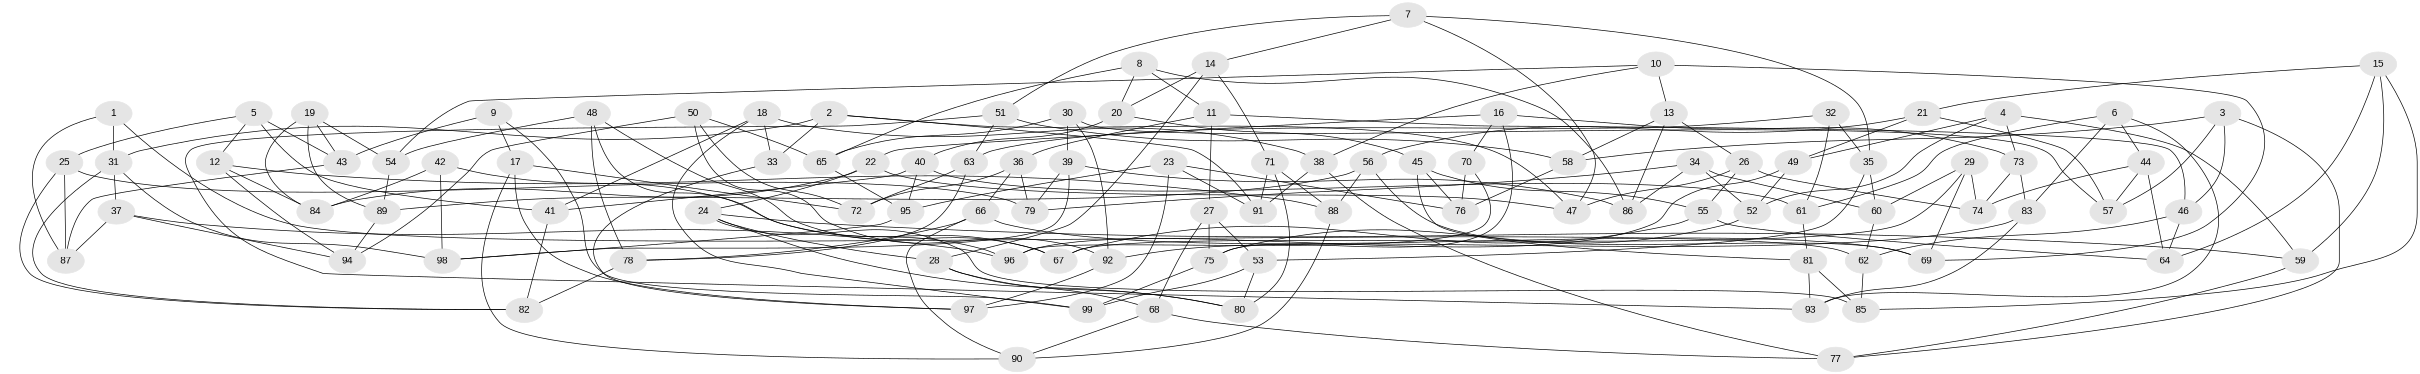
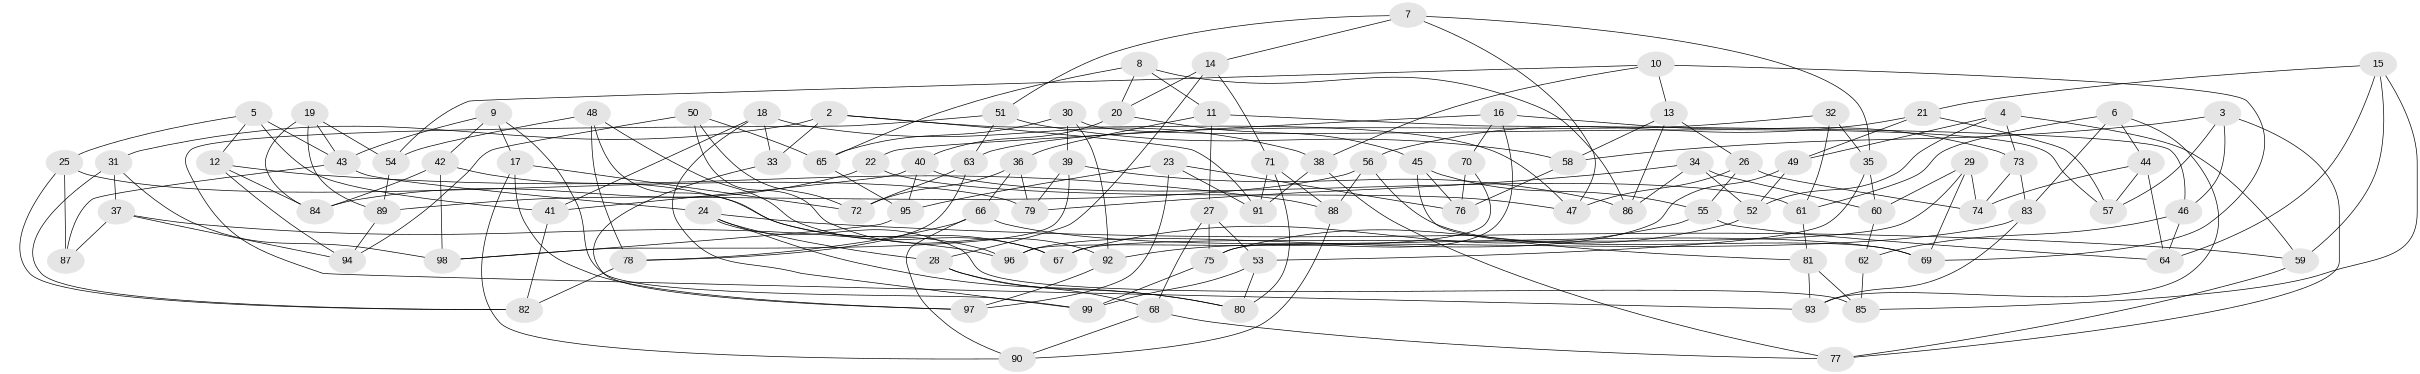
  graph {
    fontname="Liberation Sans"
    node [color=gray90 fontname="Liberation Sans" style=filled]
    edge [fontname="Liberation Sans"]
-   1
    31
    62
    87
    82
    37
    98
    85
    2
    33
    47
    91
    97
    3
    46
    57
    58
    77
    64
    76
    4
    49
    52
    59
    73
    96
    75
    83
    74
    5
    12
    25
    41
    43
    84
    88
    94
    79
    6
    44
    61
    93
    81
    92
    7
    14
    35
    51
    20
    28
    71
    53
    60
    63
    8
    11
    65
    86
    27
    36
    40
    45
    95
    9
    17
    42
    99
    72
    90
    67
    10
    13
    38
    54
    69
    26
    89
    68
    66
    55
    80
    15
    21
    56
    16
    22
    70
    24
    18
    19
    23
    29
    30
    39
    32
    78
    34
    48
    50
-   1 -- 31
-   1 -- 62
-   1 -- 87
    31 -- 82
    31 -- 37
    31 -- 98
    62 -- 85
    37 -- 87
    37 -- 96
    37 -- 94
    2 -- 31
    2 -- 33
    2 -- 47
    2 -- 91
    33 -- 97
    3 -- 46
    3 -- 57
    3 -- 58
    3 -- 77
    46 -- 62
    46 -- 64
    58 -- 76
    4 -- 49
    4 -- 52
    4 -- 59
    4 -- 73
    49 -- 52
    49 -- 96
    52 -- 75
    59 -- 77
    73 -- 83
    73 -- 74
    75 -- 99
    83 -- 93
    83 -- 92
    5 -- 12
    5 -- 25
    5 -- 41
    5 -- 43
    12 -- 84
    12 -- 88
    12 -- 94
    25 -- 87
    25 -- 82
    25 -- 79
    41 -- 82
    43 -- 87
    88 -- 90
    6 -- 83
    6 -- 44
    6 -- 61
    6 -- 93
    44 -- 57
    44 -- 64
    44 -- 74
    61 -- 81
    81 -- 85
    81 -- 93
    92 -- 97
    7 -- 47
    7 -- 14
    7 -- 35
    7 -- 51
    14 -- 20
    14 -- 28
    14 -- 71
    35 -- 53
    35 -- 60
    51 -- 58
    51 -- 93
    51 -- 63
    20 -- 40
    20 -- 45
    28 -- 68
    28 -- 80
    71 -- 91
    71 -- 88
    71 -- 80
    53 -- 99
    53 -- 80
    60 -- 62
    63 -- 72
    63 -- 78
    8 -- 20
    8 -- 11
    8 -- 65
    8 -- 86
    11 -- 46
    11 -- 27
    11 -- 36
    65 -- 95
    27 -- 75
    27 -- 53
    27 -- 68
    36 -- 79
    36 -- 72
    36 -- 66
    40 -- 41
    40 -- 61
    40 -- 95
    45 -- 76
    45 -- 81
    45 -- 55
    95 -- 98
    9 -- 43
    9 -- 17
+   9 -- 42
    9 -- 99
    17 -- 97
    17 -- 72
    17 -- 90
    42 -- 98
    42 -- 84
    42 -- 67
    10 -- 13
    10 -- 38
    10 -- 54
    10 -- 69
    13 -- 58
    13 -- 86
    13 -- 26
    38 -- 91
    38 -- 77
    54 -- 89
    26 -- 47
    26 -- 74
    26 -- 55
    89 -- 94
    68 -- 77
    68 -- 90
    66 -- 90
    66 -- 69
    66 -- 78
    55 -- 64
    55 -- 67
    15 -- 85
    15 -- 64
    15 -- 59
    15 -- 21
    21 -- 57
    21 -- 49
    21 -- 56
    56 -- 88
    56 -- 69
    56 -- 89
    16 -- 73
    16 -- 75
    16 -- 22
    16 -- 70
    22 -- 47
    22 -- 84
-   22 -- 24
+   43 -- 24
    70 -- 76
    70 -- 96
    24 -- 85
    24 -- 59
    24 -- 28
    24 -- 80
    18 -- 33
    18 -- 41
    18 -- 99
    18 -- 38
    19 -- 43
    19 -- 84
    19 -- 54
    19 -- 89
    23 -- 91
    23 -- 97
    23 -- 76
    23 -- 95
    29 -- 74
    29 -- 60
    29 -- 67
    29 -- 69
    30 -- 57
    30 -- 92
    30 -- 65
    30 -- 39
    39 -- 98
    39 -- 79
    39 -- 86
    32 -- 61
    32 -- 35
    32 -- 63
    78 -- 82
    34 -- 52
    34 -- 79
    34 -- 60
    34 -- 86
    48 -- 96
    48 -- 67
    48 -- 54
    48 -- 78
    50 -- 94
    50 -- 92
    50 -- 65
    50 -- 72
  }
